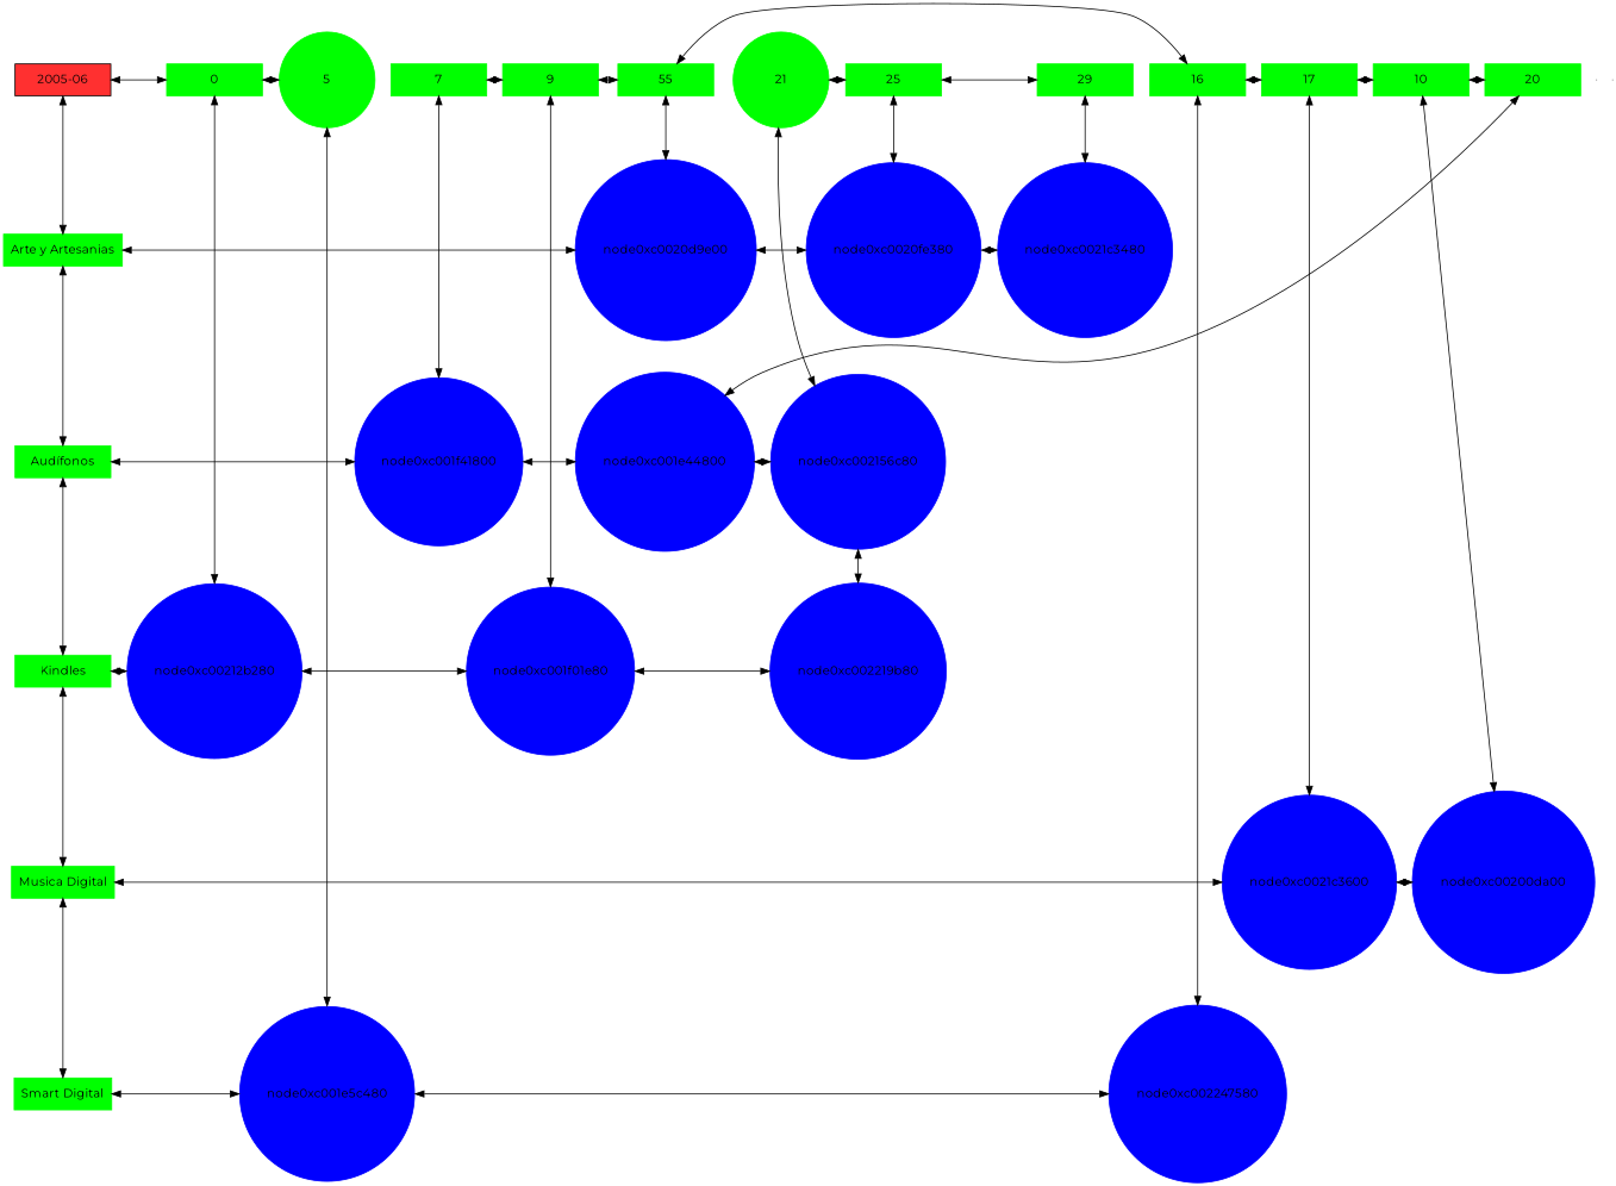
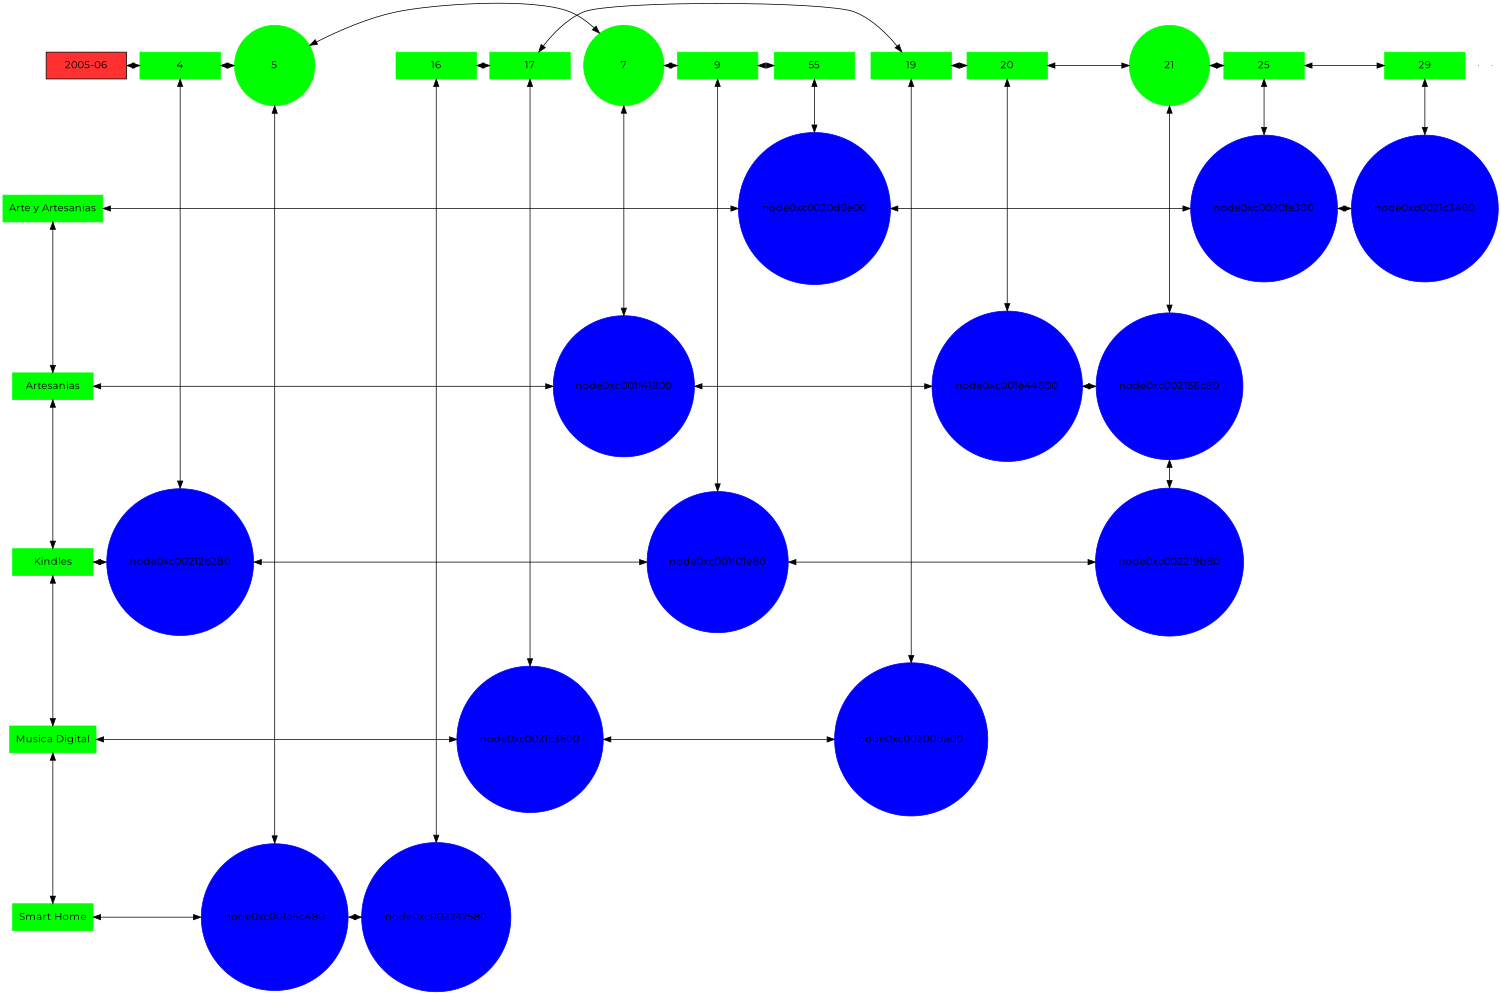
  digraph {
    fontname=Montserrat
    node [fontname=Montserrat group=1 shape=box style=filled color=green]
    edge [dir=both fontname=Montserrat]
    n1 [fillcolor=firebrick1 label="2005-06" width=1.5 color=""]
-   n2 [group=4 label=0 width=1.5]
+   n2 [group=4 label=4 width=1.5]
    n3 [group=5 label=5 shape=circle width=1.5]
-   n4 [group=7 label=7 width=1.5]
+   n4 [group=7 label=7 shape=circle width=1.5]
    n5 [group=9 label=9 width=1.5]
    n6 [group=15 label=55 width=1.5]
    n7 [group=16 label=16 width=1.5]
    n8 [group=17 label=17 width=1.5]
-   n9 [group=19 label=10 width=1.5]
+   n9 [group=19 label=19 width=1.5]
    n10 [group=20 label=20 width=1.5]
    n11 [group=21 label=21 shape=circle width=1.5]
    n12 [group=25 label=25 width=1.5]
    n13 [group=29 label=29 width=1.5]
    n14 [label="Arte y Artesanias" width=1.5]
    node0xc0020d9e00 [color=blue group=15 shape=circle width=0.5]
    node0xc0020fe380 [color=blue group=25 shape=circle width=0.5]
    node0xc0021c3480 [color=blue group=29 shape=circle width=0.5]
-   n18 [label="Audífonos" width=1.5]
+   n18 [label=Artesanias width=1.5]
    node0xc001f41800 [color=blue group=7 shape=circle width=0.5]
    node0xc001e44800 [color=blue group=20 shape=circle width=0.5]
    node0xc002156c80 [color=blue group=21 shape=circle width=0.5]
    n22 [label=Kindles width=1.5]
    node0xc00212b280 [color=blue group=4 shape=circle width=0.5]
    node0xc001f01e80 [color=blue group=9 shape=circle width=0.5]
    node0xc002219b80 [color=blue group=21 shape=circle width=0.5]
    n26 [label="Musica Digital" width=1.5]
    node0xc0021c3600 [color=blue group=17 shape=circle width=0.5]
    node0xc00200da00 [color=blue group=19 shape=circle width=0.5]
-   n29 [label="Smart Digital" width=1.5]
+   n29 [label="Smart Home" width=1.5]
    node0xc001e5c480 [color=blue group=5 shape=circle width=0.5]
    node0xc002247580 [color=blue group=16 shape=circle width=0.5]
    e0 [shape=point width=0 group="" style="" color=""]
    e1 [shape=point width=0 group="" style="" color=""]
    subgraph sub_1 {
      rank=same
      n1
      n2
    }
    subgraph sub_2 {
      rank=same
      n2
      n3
    }
    subgraph sub_3 {
      rank=same
      n3
      n4
    }
    subgraph sub_4 {
      rank=same
      n4
      n5
    }
    subgraph sub_5 {
      rank=same
      n5
      n6
    }
    subgraph sub_6 {
      rank=same
      n6
      n7
    }
    subgraph sub_7 {
      rank=same
      n7
      n8
    }
    subgraph sub_8 {
      rank=same
      n8
      n9
    }
    subgraph sub_9 {
      rank=same
      n9
      n10
    }
    subgraph sub_10 {
      rank=same
      n10
      n11
    }
    subgraph sub_11 {
      rank=same
      n11
      n12
    }
    subgraph sub_12 {
      rank=same
      n12
      n13
    }
    subgraph sub_13 {
      rank=same
      n14
      node0xc0020d9e00
    }
    subgraph sub_14 {
      rank=same
      node0xc0020d9e00
      node0xc0020fe380
    }
    subgraph sub_15 {
      rank=same
      node0xc0020fe380
      node0xc0021c3480
    }
    subgraph sub_16 {
      rank=same
      n18
      node0xc001f41800
    }
    subgraph sub_17 {
      rank=same
      node0xc001f41800
      node0xc001e44800
    }
    subgraph sub_18 {
      rank=same
      node0xc001e44800
      node0xc002156c80
    }
    subgraph sub_19 {
      rank=same
      n22
      node0xc00212b280
    }
    subgraph sub_20 {
      rank=same
      node0xc00212b280
      node0xc001f01e80
    }
    subgraph sub_21 {
      rank=same
      node0xc001f01e80
      node0xc002219b80
    }
    subgraph sub_22 {
      rank=same
      n26
      node0xc0021c3600
    }
    subgraph sub_23 {
      rank=same
      node0xc0021c3600
      node0xc00200da00
    }
    subgraph sub_24 {
      rank=same
      n29
      node0xc001e5c480
    }
    subgraph sub_25 {
      rank=same
      node0xc001e5c480
      node0xc002247580
    }
    n1 -> n2
-   n1 -> n14
    n2 -> n3
    n2 -> node0xc00212b280
+   n3 -> n4
    n3 -> node0xc001e5c480
    n4 -> n5
    n4 -> node0xc001f41800
    n5 -> n6
    n5 -> node0xc001f01e80
-   n6 -> n7
    n6 -> node0xc0020d9e00
    n7 -> n8
    n7 -> node0xc002247580
    n8 -> n9
    n8 -> node0xc0021c3600
    n9 -> n10
    n9 -> node0xc00200da00
+   n10 -> n11
    n10 -> node0xc001e44800
    n11 -> n12
    n11 -> node0xc002156c80
    n12 -> n13
    n12 -> node0xc0020fe380
    n13 -> node0xc0021c3480
    n14 -> node0xc0020d9e00
    n14 -> n18
    node0xc0020d9e00 -> node0xc0020fe380
    node0xc0020fe380 -> node0xc0021c3480
    n18 -> node0xc001f41800
    n18 -> n22
    node0xc001f41800 -> node0xc001e44800
    node0xc001e44800 -> node0xc002156c80
    node0xc002156c80 -> node0xc002219b80
    n22 -> node0xc00212b280
    n22 -> n26
    node0xc00212b280 -> node0xc001f01e80
    node0xc001f01e80 -> node0xc002219b80
    n26 -> node0xc0021c3600
    n26 -> n29
    node0xc0021c3600 -> node0xc00200da00
    n29 -> node0xc001e5c480
    node0xc001e5c480 -> node0xc002247580
  }
